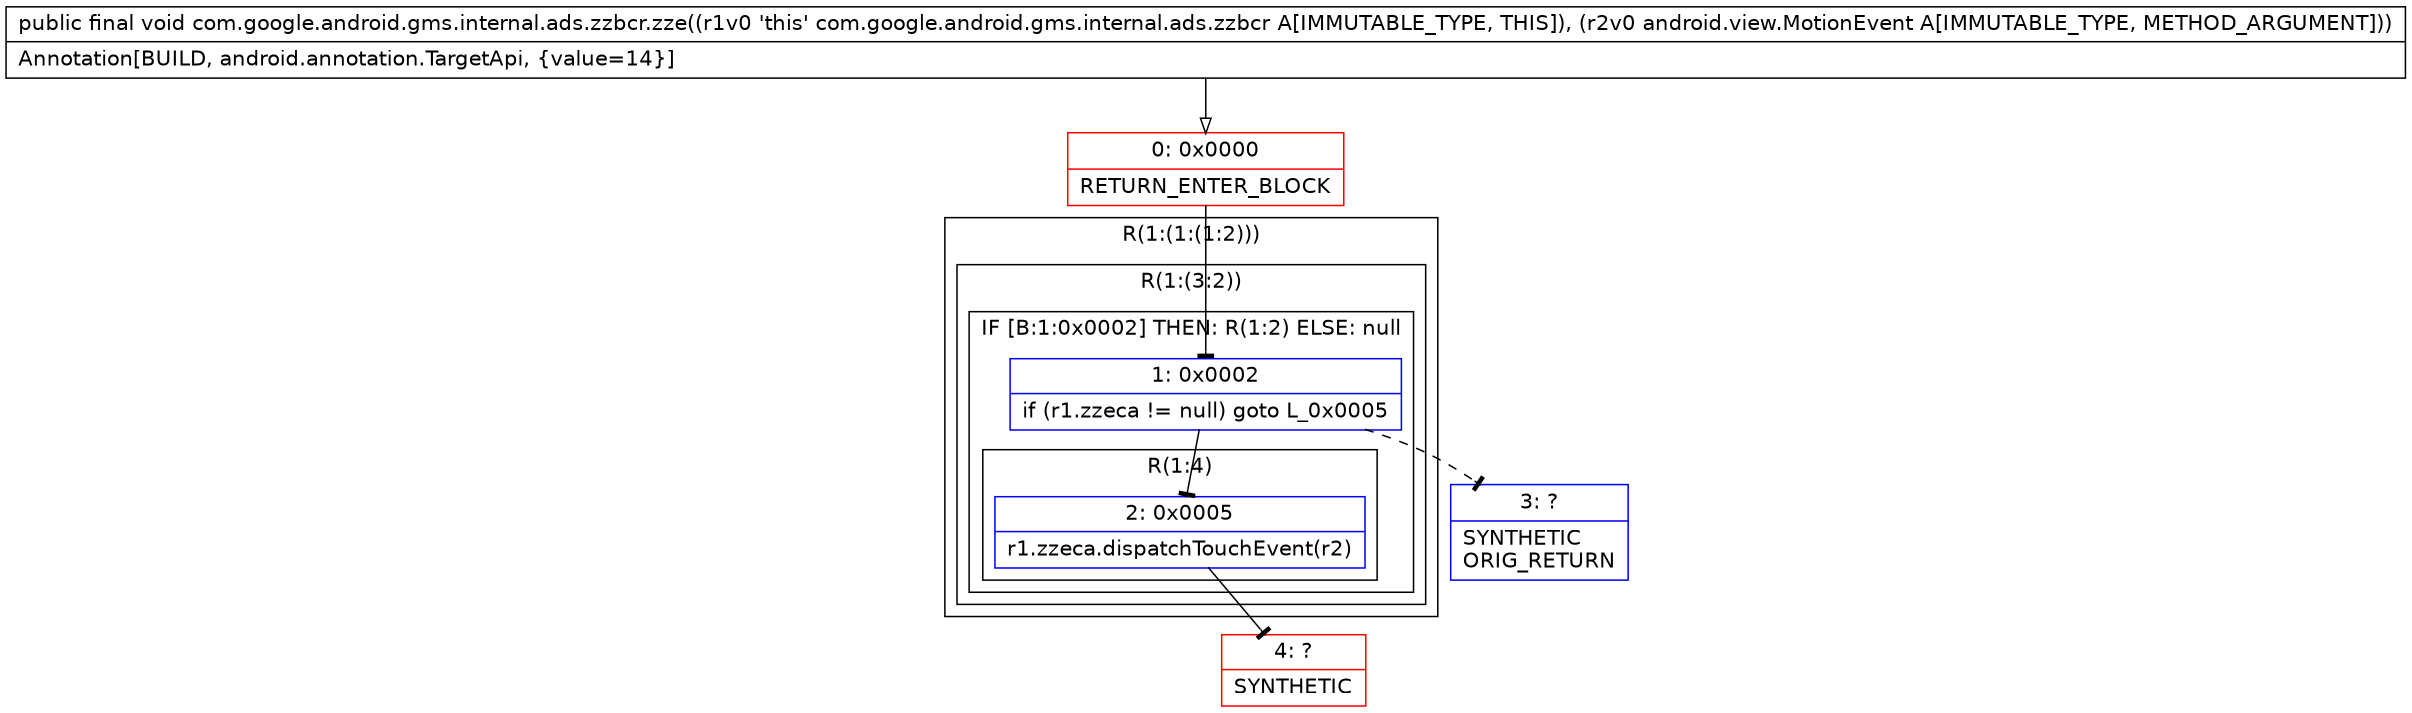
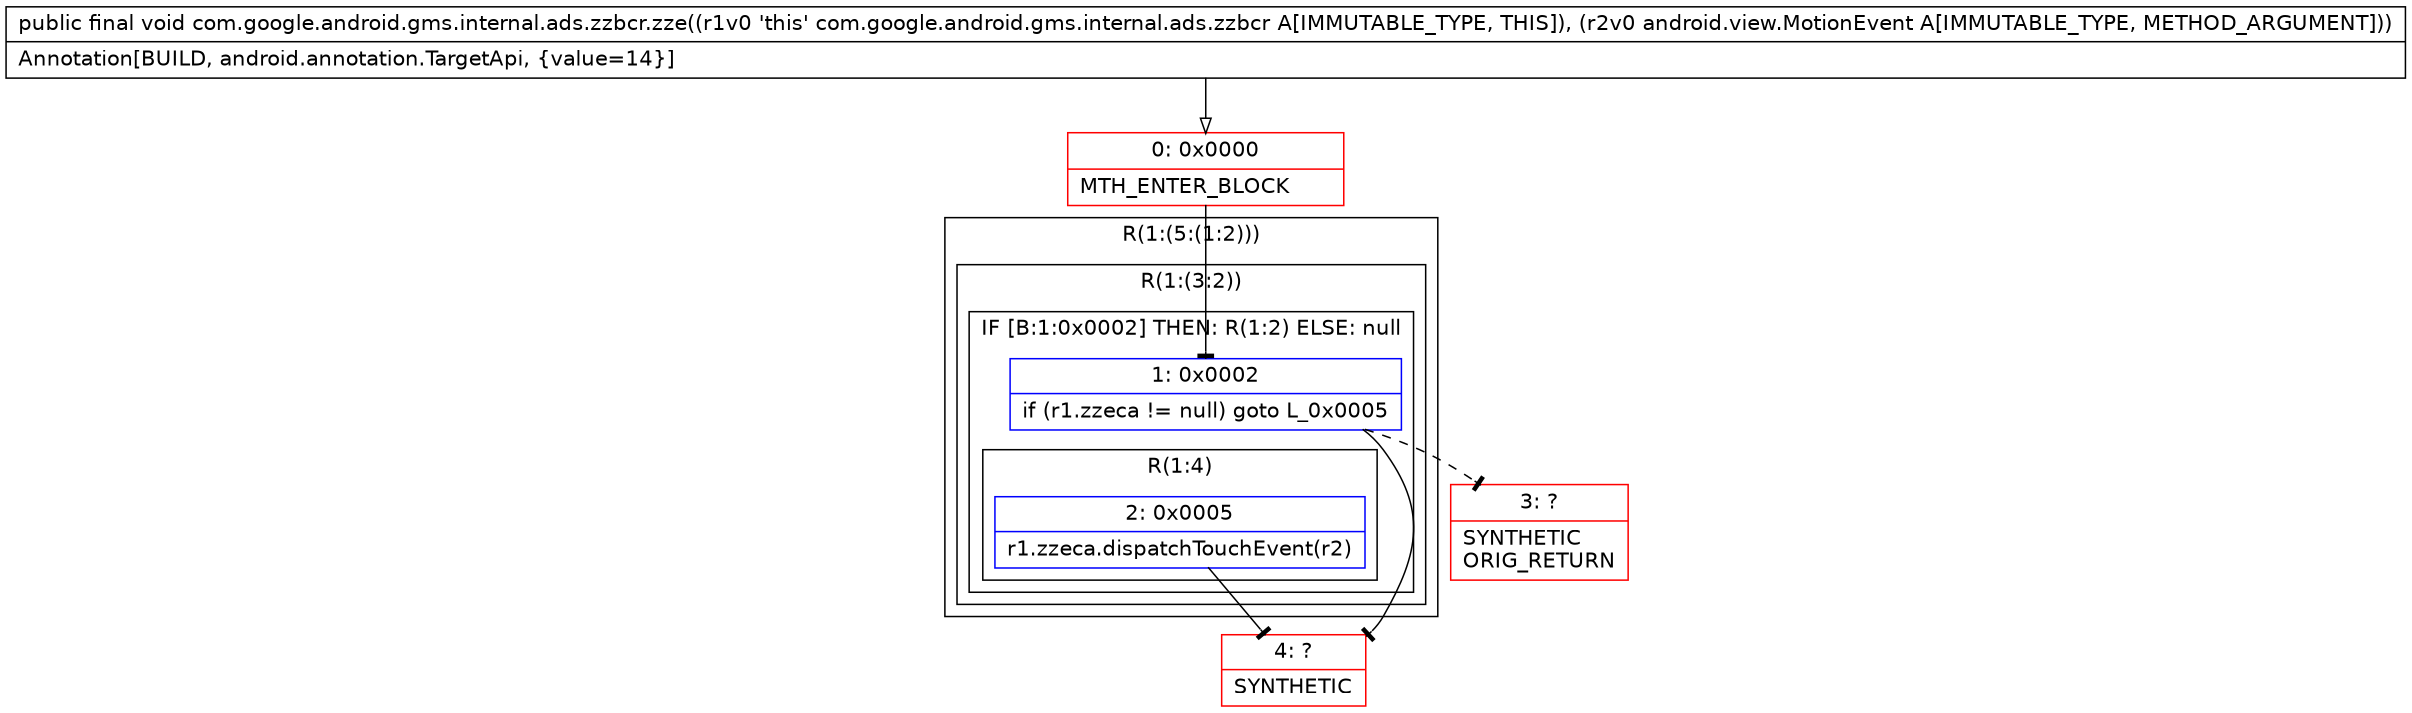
  digraph {
    fontname="DejaVu Sans"
    node [color=red fontname="DejaVu Sans" shape=record]
    edge [arrowhead=tee fontname="DejaVu Sans"]
    n1 [color=blue label="{2\:\ 0x0005|r1.zzeca.dispatchTouchEvent(r2)\l}"]
    n2 [color=blue label="{1\:\ 0x0002|if (r1.zzeca != null) goto L_0x0005\l}"]
    n3 [label="{4\:\ ?|SYNTHETIC\l}"]
-   n4 [color=blue label="{3\:\ ?|SYNTHETIC\lORIG_RETURN\l}"]
-   n5 [label="{0\:\ 0x0000|RETURN_ENTER_BLOCK\l}"]
+   n4 [label="{3\:\ ?|SYNTHETIC\lORIG_RETURN\l}"]
+   n5 [label="{0\:\ 0x0000|MTH_ENTER_BLOCK\l}"]
    n6 [label="{public final void com.google.android.gms.internal.ads.zzbcr.zze((r1v0 'this' com.google.android.gms.internal.ads.zzbcr A[IMMUTABLE_TYPE, THIS]), (r2v0 android.view.MotionEvent A[IMMUTABLE_TYPE, METHOD_ARGUMENT]))  | Annotation[BUILD, android.annotation.TargetApi, \{value=14\}]\l}" color=""]
    subgraph cluster_1 {
-     label="R(1:(1:(1:2)))"
+     label="R(1:(5:(1:2)))"
      subgraph cluster_2 {
        label="R(1:(3:2))"
        subgraph cluster_3 {
          label="IF [B:1:0x0002] THEN: R(1:2) ELSE: null"
          n2
          subgraph cluster_4 {
            label="R(1:4)"
            n1
          }
        }
      }
    }
    n1 -> n3
-   n2 -> n1
+   n2 -> n3
    n2 -> n4 [style=dashed]
    n5 -> n2
    n6 -> n5 [arrowhead=onormal]
  }
